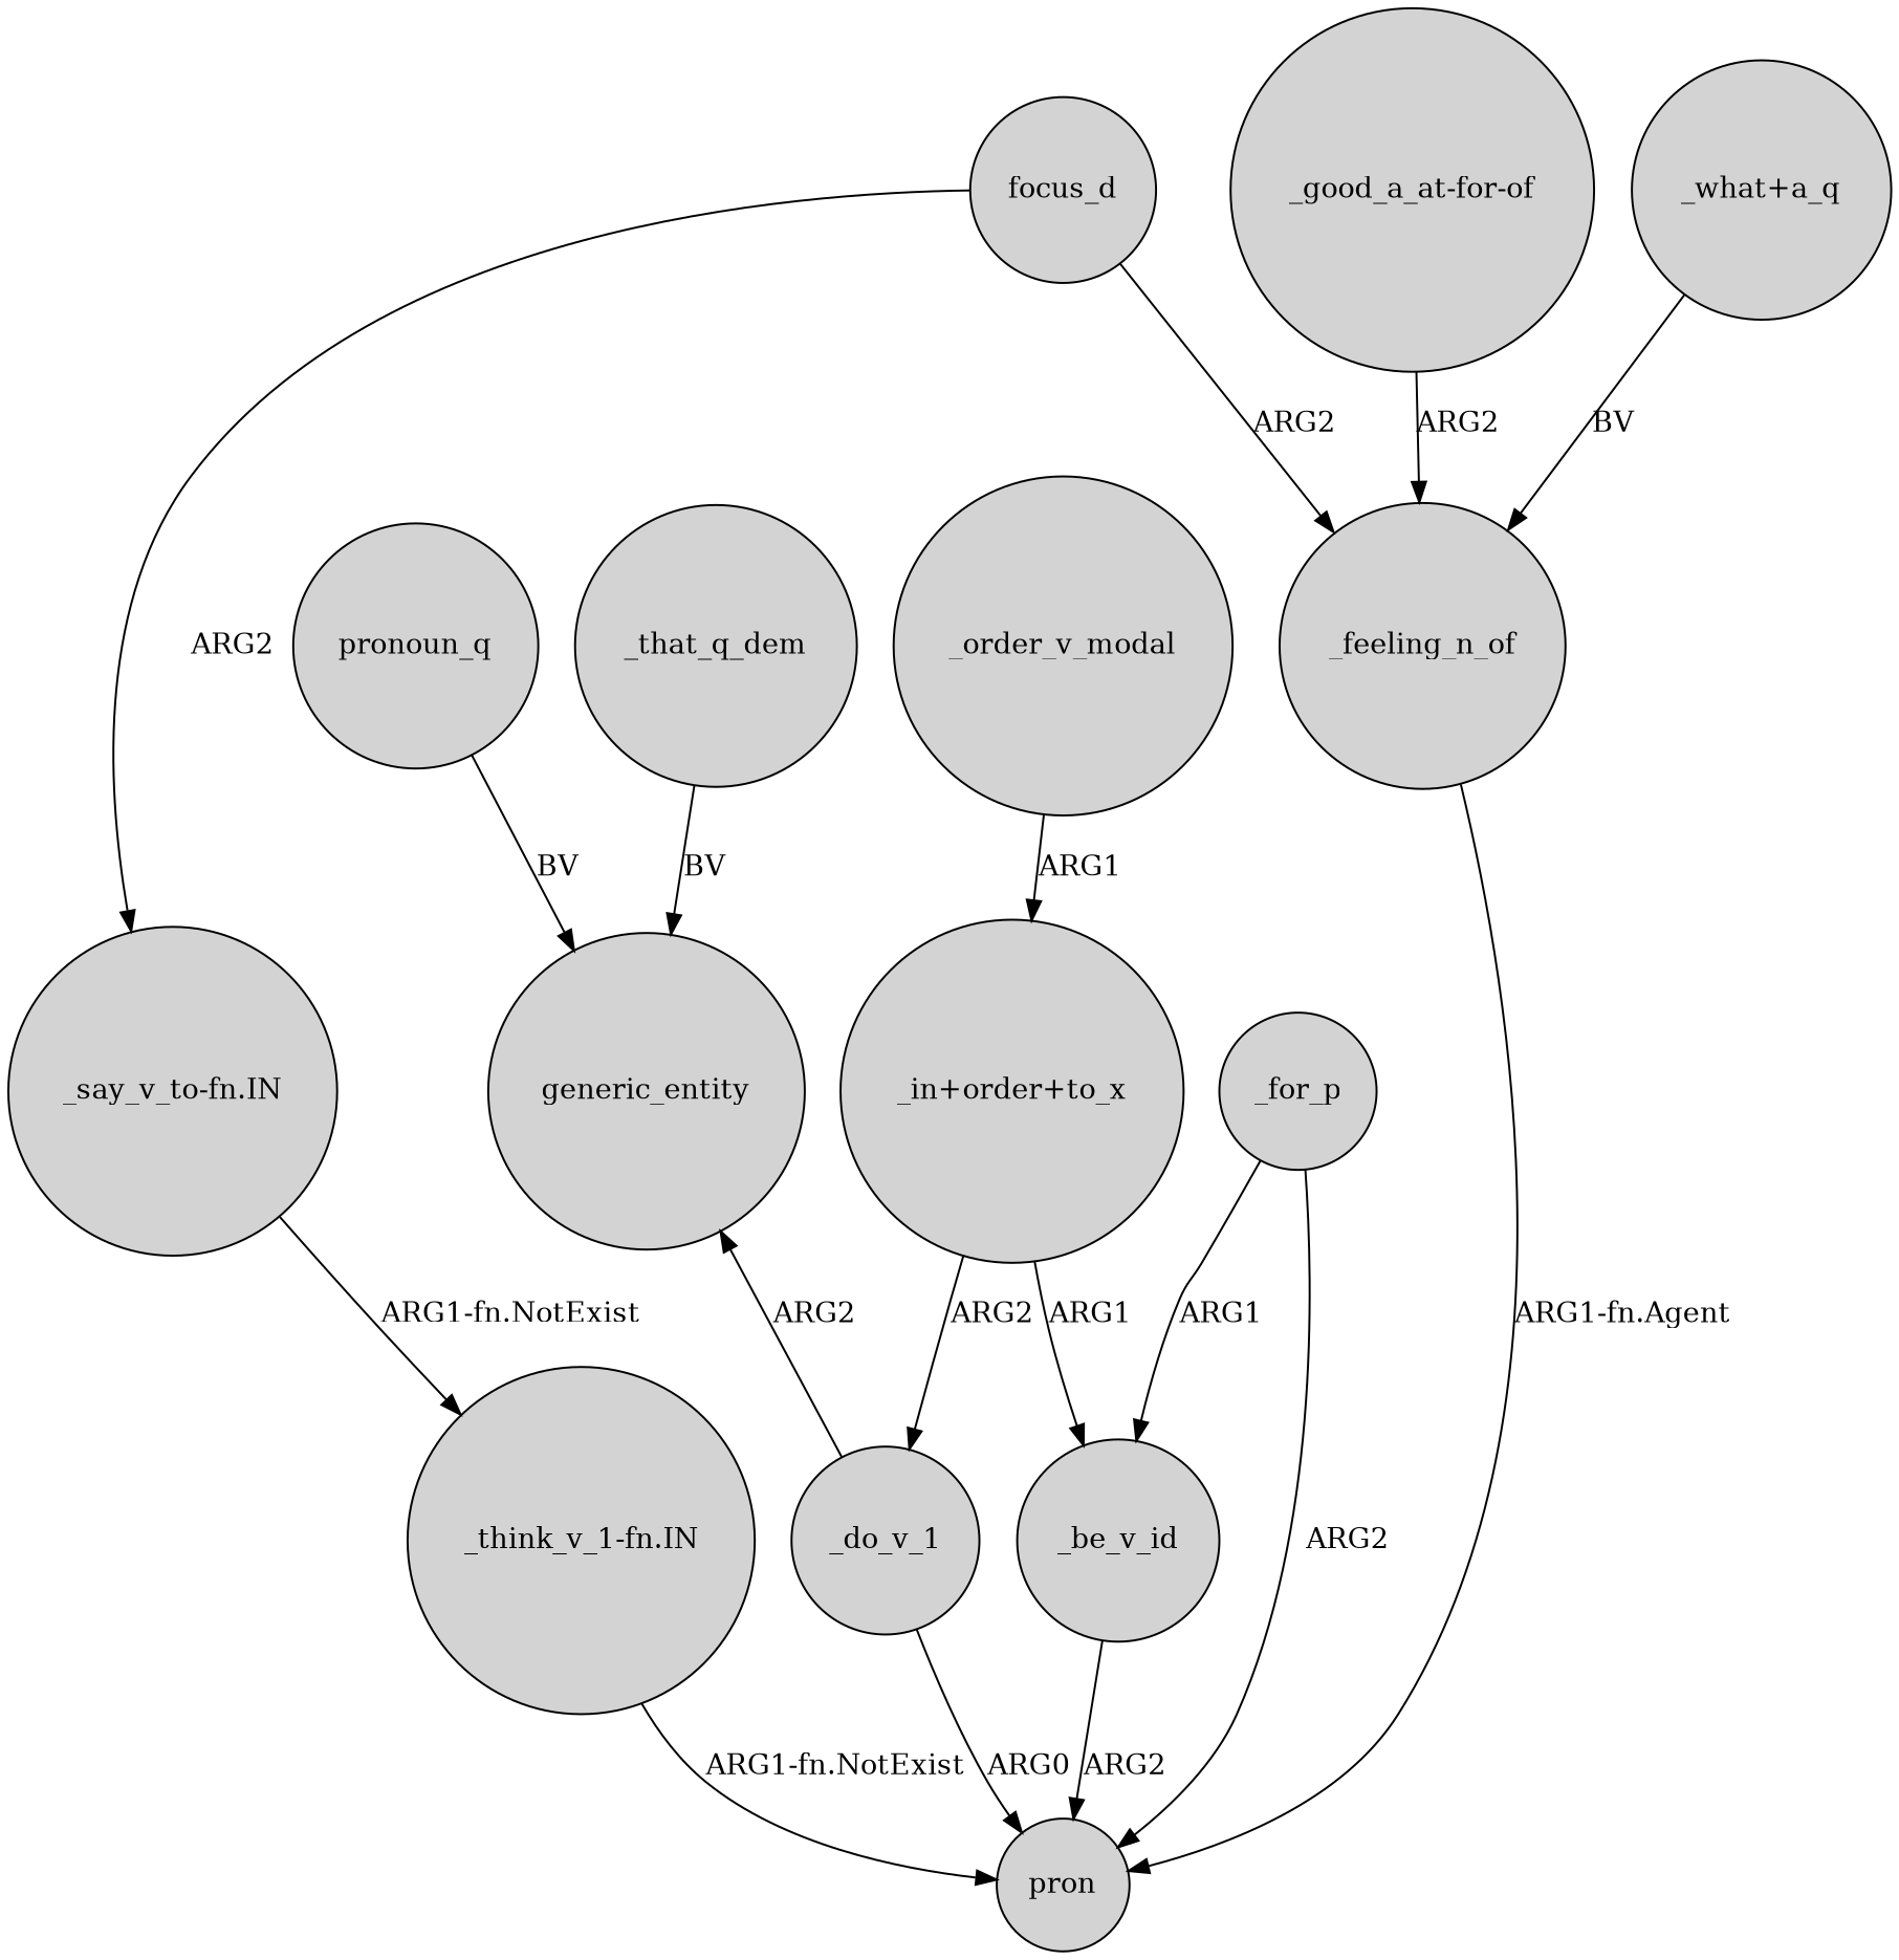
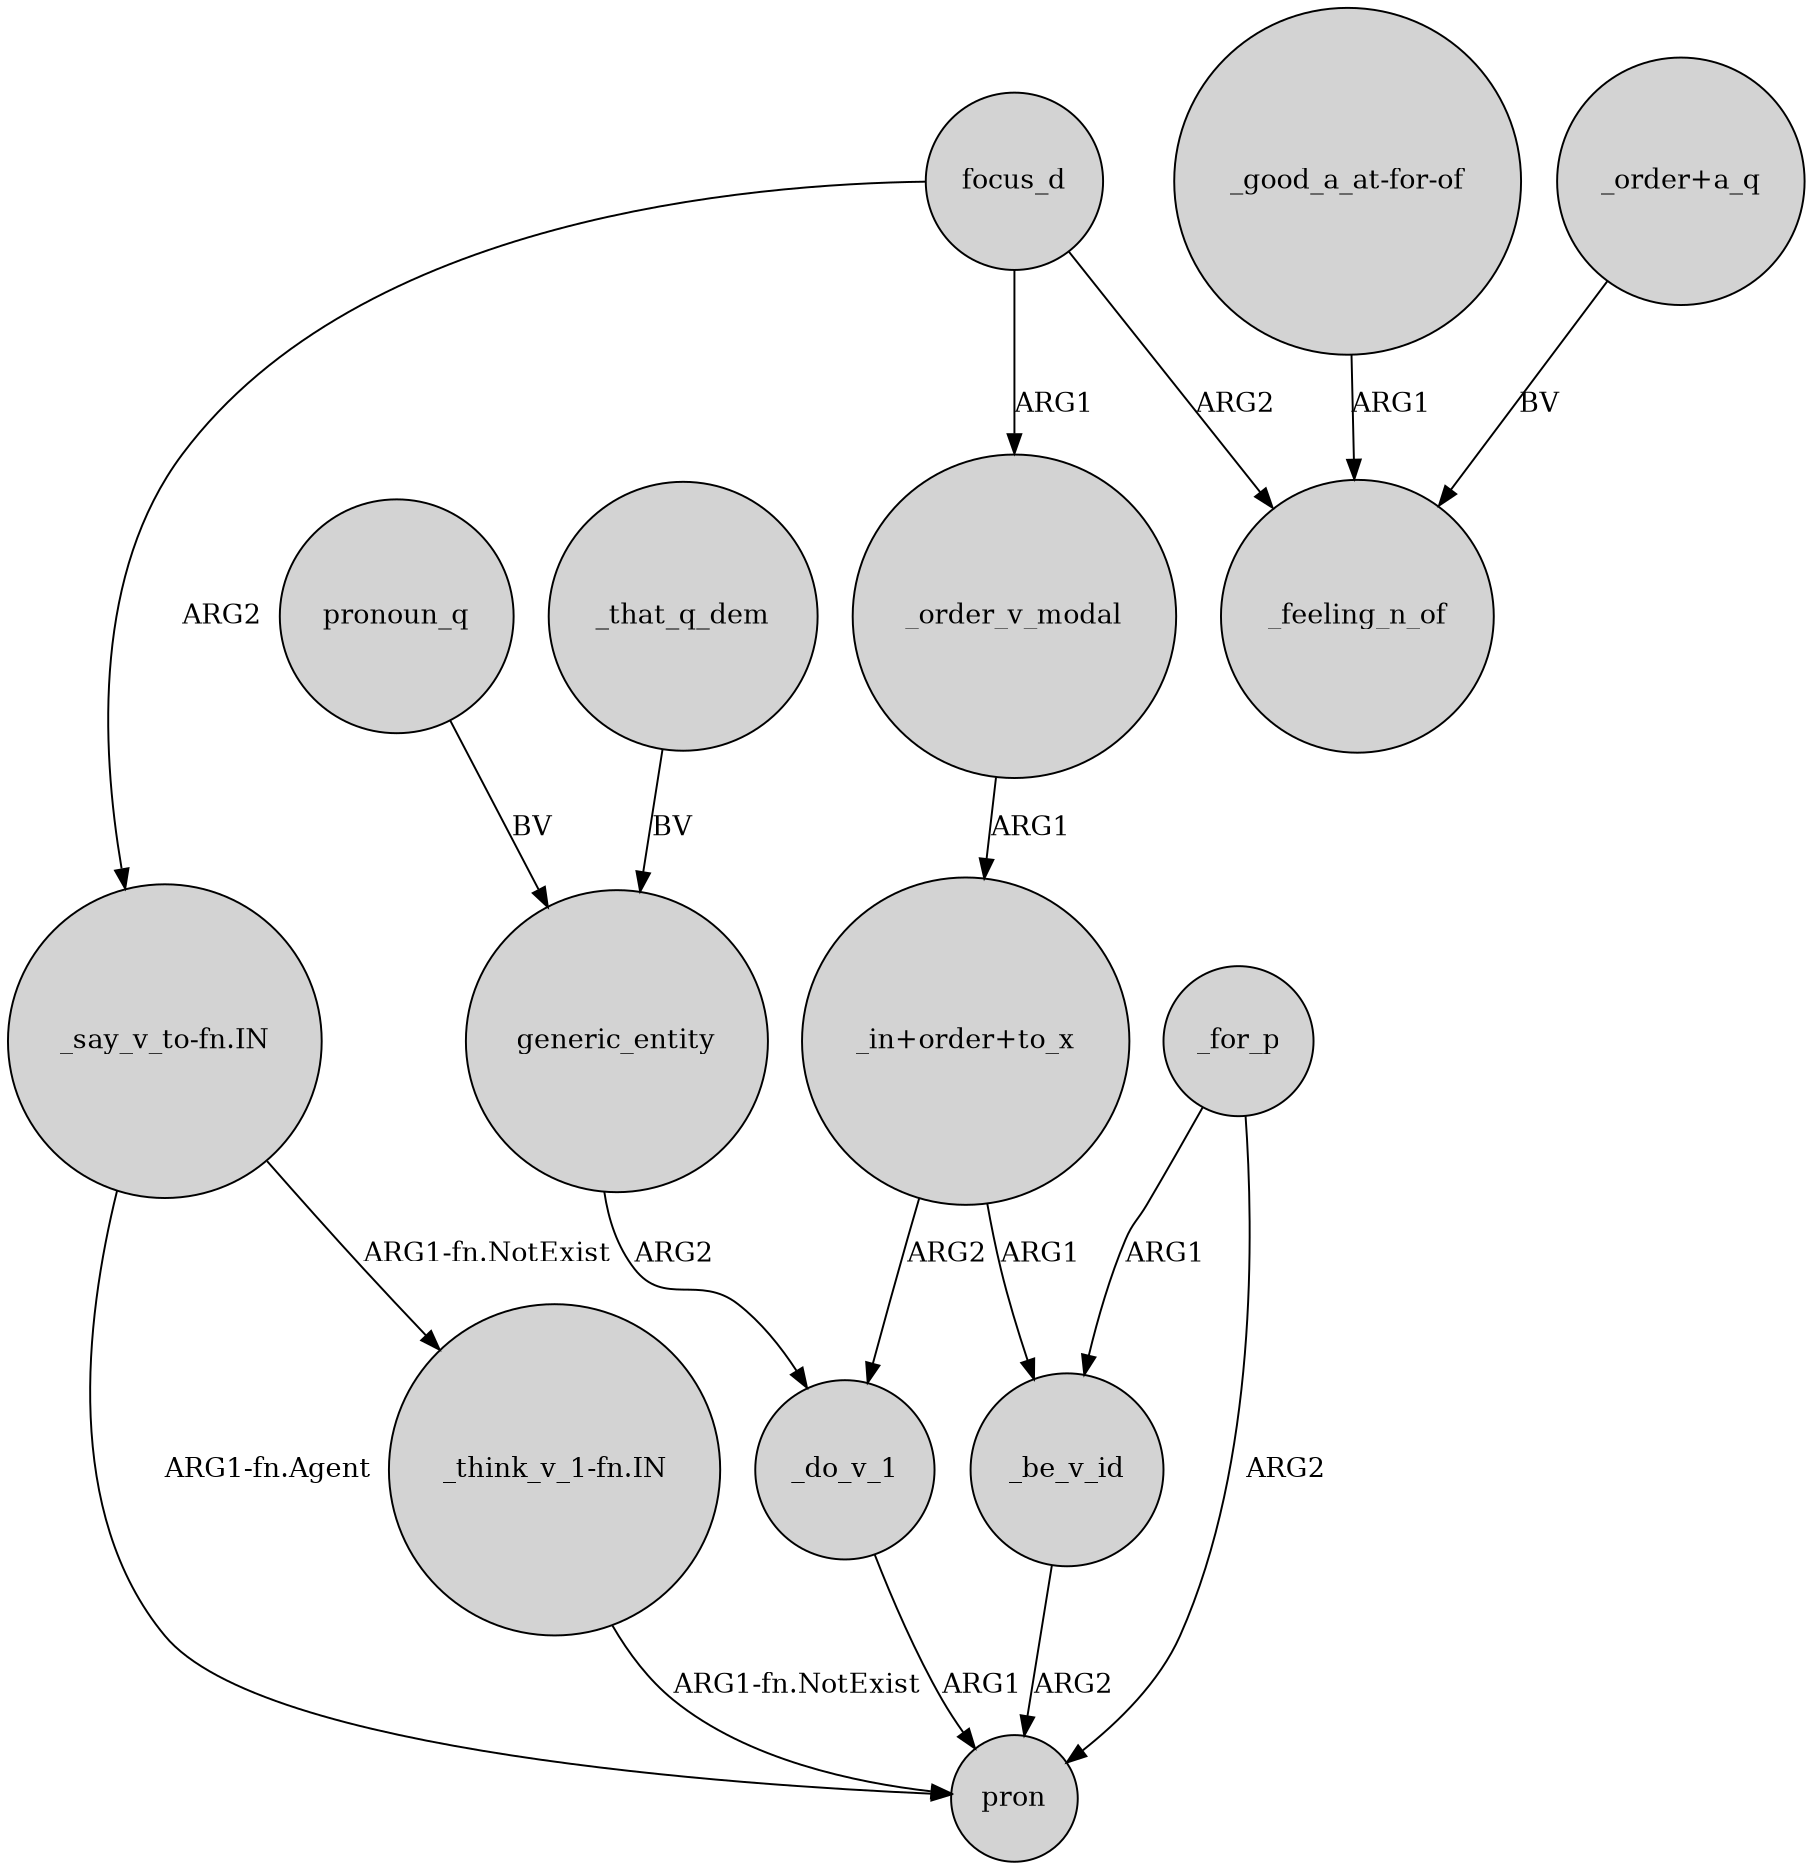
  digraph {
    node [shape=circle style=filled]
    _that_q_dem
    generic_entity
    "_think_v_1-fn.IN"
    pron
    n5 [label=_order_v_modal]
    focus_d
    "_say_v_to-fn.IN"
    _feeling_n_of
    "_in+order+to_x"
    _be_v_id
    _do_v_1
    pronoun_q
    _for_p
-   "_what+a_q"
+   "_what+a_q" [label="_order+a_q"]
    "_good_a_at-for-of"
    _that_q_dem -> generic_entity [label=BV]
    "_think_v_1-fn.IN" -> pron [label="ARG1-fn.NotExist"]
    n5 -> "_in+order+to_x" [label=ARG1]
+   focus_d -> n5 [label=ARG1]
    focus_d -> "_say_v_to-fn.IN" [label=ARG2]
    focus_d -> _feeling_n_of [label=ARG2]
    "_say_v_to-fn.IN" -> "_think_v_1-fn.IN" [label="ARG1-fn.NotExist"]
-   _feeling_n_of -> pron [label="ARG1-fn.Agent"]
+   "_say_v_to-fn.IN" -> pron [label="ARG1-fn.Agent"]
    "_in+order+to_x" -> _be_v_id [label=ARG1]
    "_in+order+to_x" -> _do_v_1 [label=ARG2]
    _be_v_id -> pron [label=ARG2]
-   _do_v_1 -> generic_entity [label=ARG2]
-   _do_v_1 -> pron [label=ARG0]
+   generic_entity -> _do_v_1 [label=ARG2]
+   _do_v_1 -> pron [label=ARG1]
    pronoun_q -> generic_entity [label=BV]
    _for_p -> pron [label=ARG2]
    _for_p -> _be_v_id [label=ARG1]
    "_what+a_q" -> _feeling_n_of [label=BV]
-   "_good_a_at-for-of" -> _feeling_n_of [label=ARG2]
+   "_good_a_at-for-of" -> _feeling_n_of [label=ARG1]
  }
